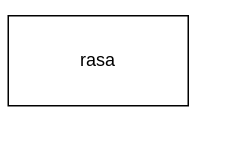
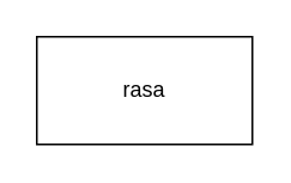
  <mxCell id="0" />
  <mxCell id="1" parent="0" />
- <mxCell id="2" value="rasa" style="rounded=0;whiteSpace=wrap;html=1;" vertex="1" parent="1"><mxGeometry x="5" y="10" width="120" height="60" as="geometry" /></mxCell>
+ <mxCell id="2" value="rasa" style="rounded=0;whiteSpace=wrap;html=1;" vertex="1" parent="1"><mxGeometry x="20" y="20" width="120" height="60" as="geometry" /></mxCell>
